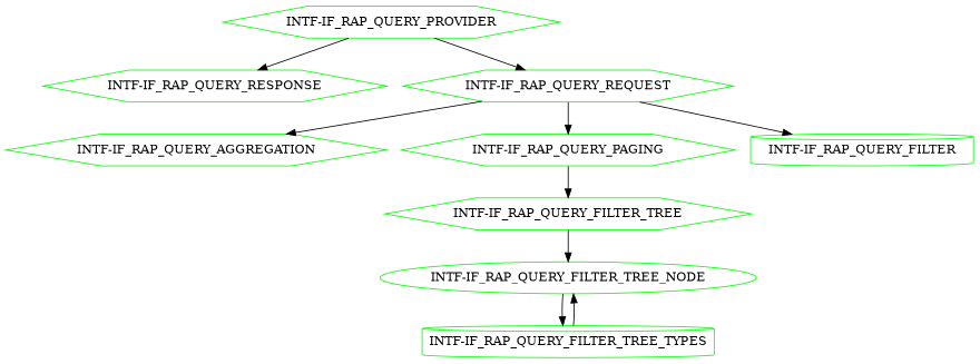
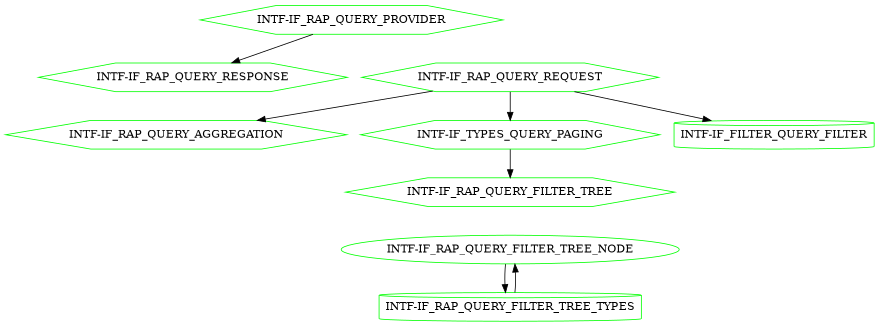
  digraph {
    node [color=green shape=hexagon]
    "INTF-IF_RAP_QUERY_PROVIDER"
    "INTF-IF_RAP_QUERY_RESPONSE"
    "INTF-IF_RAP_QUERY_REQUEST"
    "INTF-IF_RAP_QUERY_AGGREGATION"
-   "INTF-IF_RAP_QUERY_PAGING"
-   "INTF-IF_RAP_QUERY_FILTER" [shape=cylinder]
+   "INTF-IF_RAP_QUERY_PAGING" [label="INTF-IF_TYPES_QUERY_PAGING"]
+   "INTF-IF_RAP_QUERY_FILTER" [shape=cylinder label="INTF-IF_FILTER_QUERY_FILTER"]
    "INTF-IF_RAP_QUERY_FILTER_TREE"
    "INTF-IF_RAP_QUERY_FILTER_TREE_NODE" [shape=ellipse]
    "INTF-IF_RAP_QUERY_FILTER_TREE_TYPES" [shape=cylinder]
    "INTF-IF_RAP_QUERY_PROVIDER" -> "INTF-IF_RAP_QUERY_RESPONSE"
-   "INTF-IF_RAP_QUERY_PROVIDER" -> "INTF-IF_RAP_QUERY_REQUEST"
    "INTF-IF_RAP_QUERY_REQUEST" -> "INTF-IF_RAP_QUERY_AGGREGATION"
    "INTF-IF_RAP_QUERY_REQUEST" -> "INTF-IF_RAP_QUERY_PAGING"
    "INTF-IF_RAP_QUERY_REQUEST" -> "INTF-IF_RAP_QUERY_FILTER"
    "INTF-IF_RAP_QUERY_PAGING" -> "INTF-IF_RAP_QUERY_FILTER_TREE"
-   "INTF-IF_RAP_QUERY_FILTER_TREE" -> "INTF-IF_RAP_QUERY_FILTER_TREE_NODE"
    "INTF-IF_RAP_QUERY_FILTER_TREE_NODE" -> "INTF-IF_RAP_QUERY_FILTER_TREE_TYPES"
    "INTF-IF_RAP_QUERY_FILTER_TREE_TYPES" -> "INTF-IF_RAP_QUERY_FILTER_TREE_NODE"
  }
